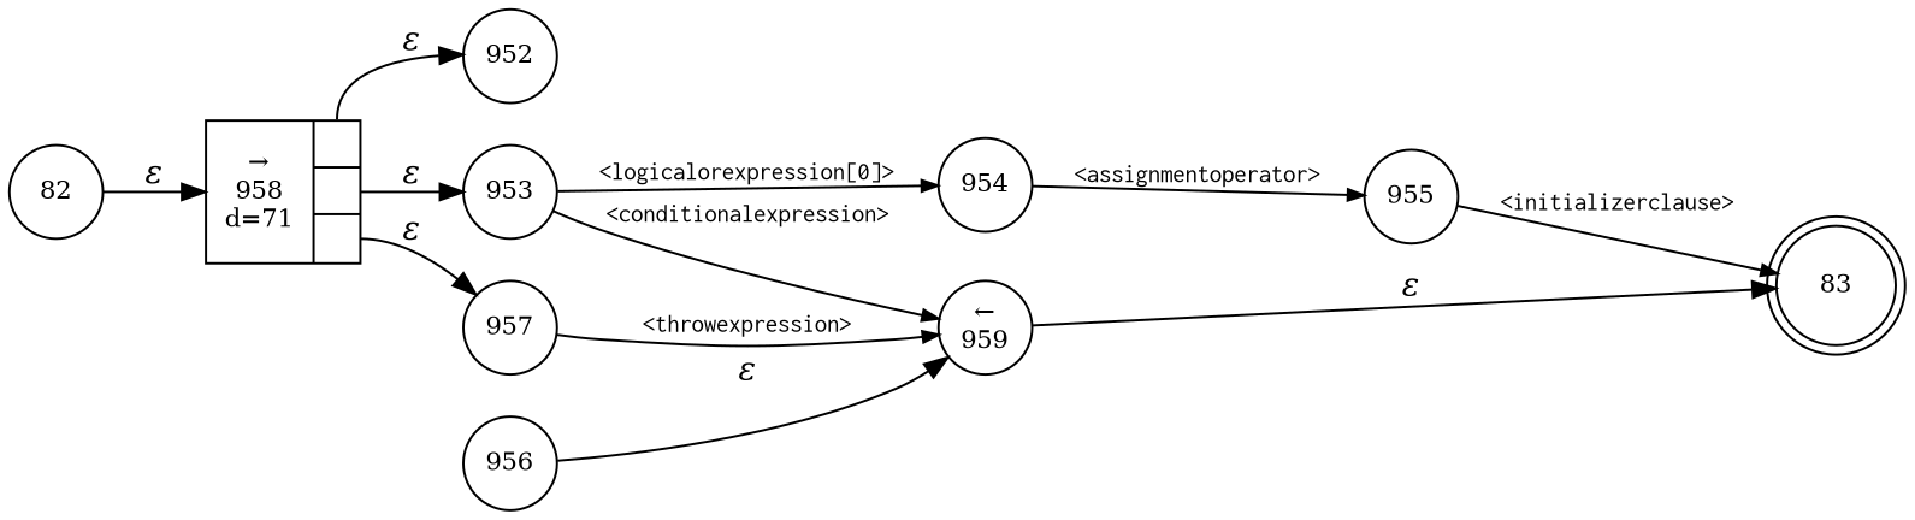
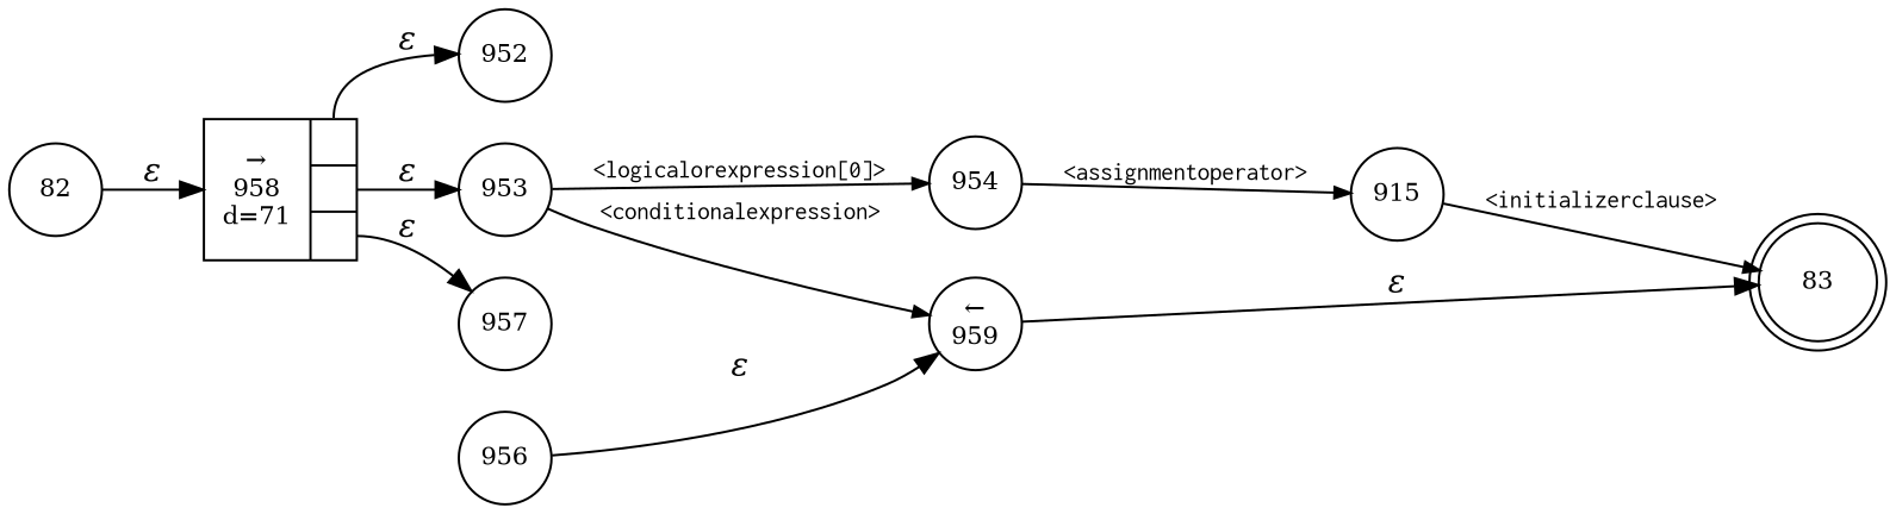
  digraph {
    rankdir=LR
    node [fixedsize=true fontsize=11 shape=circle peripheries=1]
    edge [fontname="Times-Italic"]
    n1 [label=83 shape=doublecircle width=.6 peripheries=""]
    n2 [label=82 width=.55]
    n3 [fixedsize=false label="{&rarr;\n958\nd=71|{<p0>|<p1>|<p2>}}" shape=record]
    n4 [label=952 width=.55]
    n5 [label=953 width=.55]
    n6 [label=957 width=.55]
    n7 [label="&larr;\n959" width=.55]
    n8 [label=954 width=.55]
-   n9 [label=955 width=.55]
+   n9 [label=915 width=.55]
    n10 [label=956 width=.55]
    n2 -> n3 [label="&epsilon;"]
    n3 -> n4 [label="&epsilon;" tailport=p0]
    n3 -> n5 [label="&epsilon;" tailport=p1]
    n3 -> n6 [label="&epsilon;" tailport=p2]
    n5 -> n7 [arrowhead=normal arrowsize=.7 fontname=Courier fontsize=11 label="<conditionalexpression>"]
    n5 -> n8 [arrowhead=normal arrowsize=.7 fontname=Courier fontsize=11 label="<logicalorexpression[0]>"]
-   n6 -> n7 [arrowhead=normal arrowsize=.7 fontname=Courier fontsize=11 label="<throwexpression>"]
    n7 -> n1 [label="&epsilon;"]
    n8 -> n9 [arrowhead=normal arrowsize=.7 fontname=Courier fontsize=11 label="<assignmentoperator>"]
    n9 -> n1 [arrowhead=normal arrowsize=.7 fontname=Courier fontsize=11 label="<initializerclause>"]
    n10 -> n7 [label="&epsilon;"]
  }
